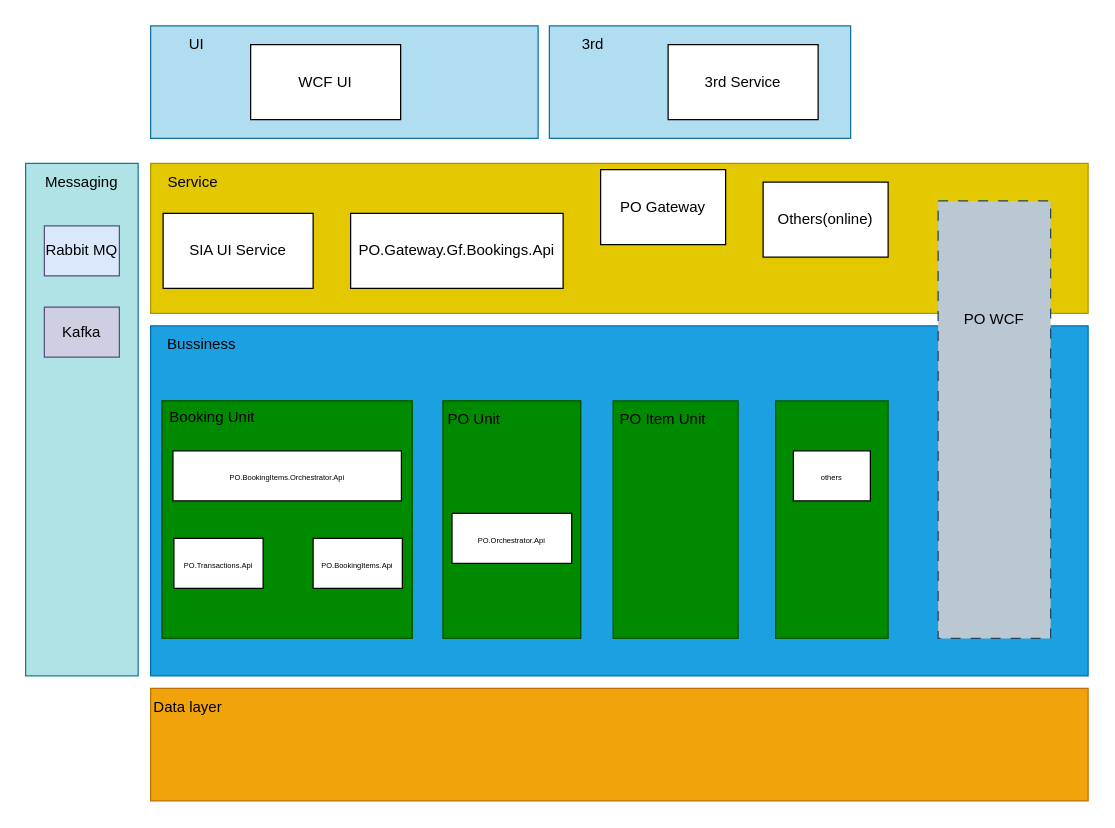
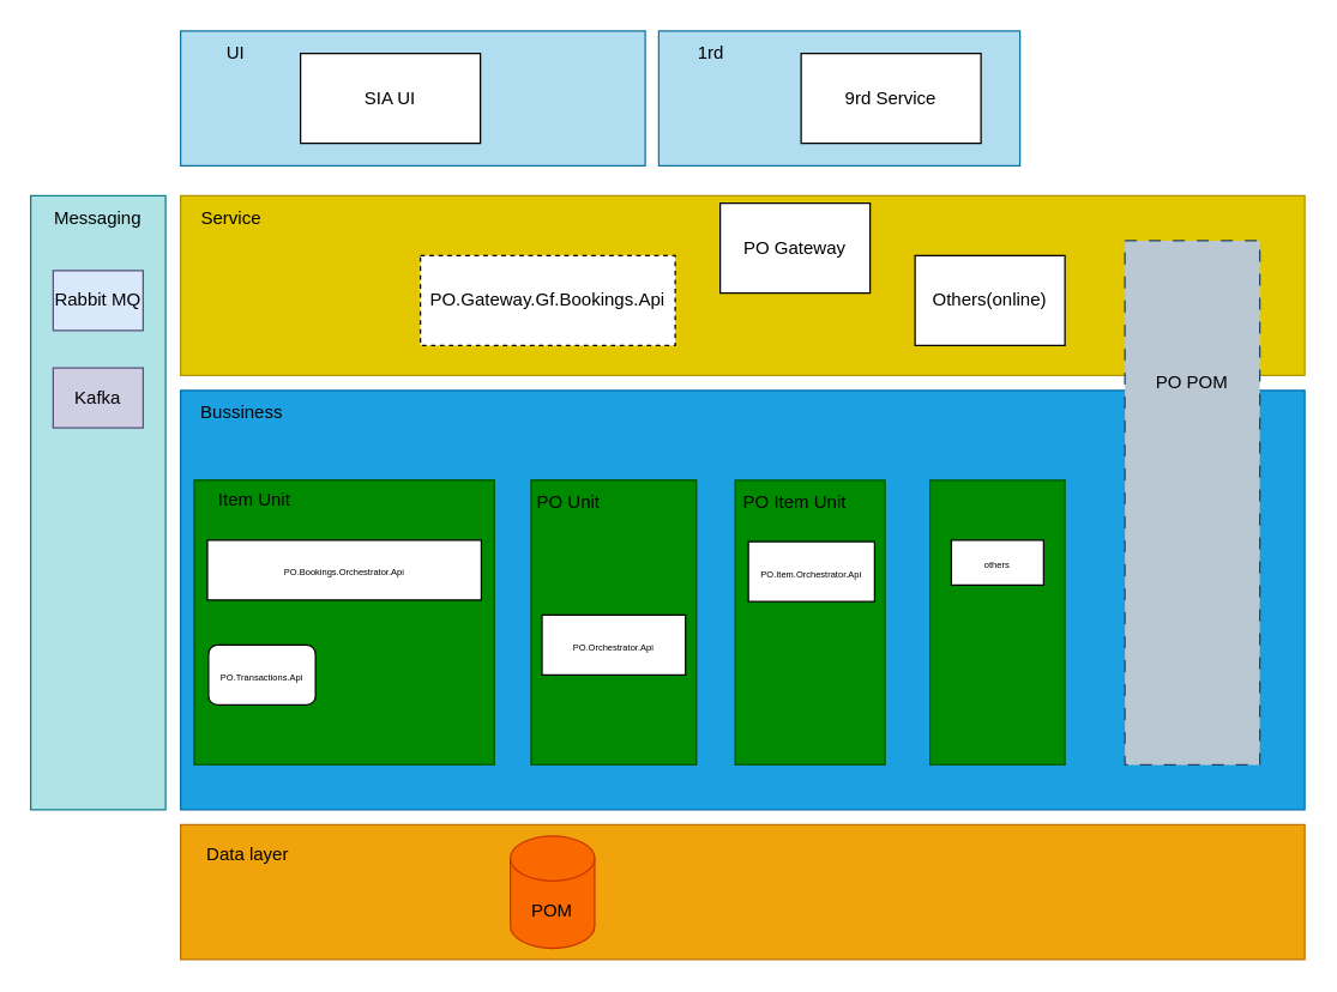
  <mxCell id="0" />
  <mxCell id="1" parent="0" />
  <mxCell id="2" value="" style="rounded=0;whiteSpace=wrap;html=1;fillColor=#b0e3e6;strokeColor=#0e8088;" vertex="1" parent="1"><mxGeometry x="20" y="130" width="90" height="410" as="geometry" /></mxCell>
  <mxCell id="3" value="" style="rounded=0;whiteSpace=wrap;html=1;fillColor=#b1ddf0;strokeColor=#10739e;" vertex="1" parent="1"><mxGeometry x="120" y="20" width="310" height="90" as="geometry" /></mxCell>
  <mxCell id="4" value="Messaging" style="text;html=1;align=center;verticalAlign=middle;whiteSpace=wrap;rounded=0;" vertex="1" parent="1"><mxGeometry x="20" y="130" width="90" height="30" as="geometry" /></mxCell>
  <mxCell id="5" value="" style="rounded=0;whiteSpace=wrap;html=1;fillColor=#e3c800;fontColor=#000000;strokeColor=#B09500;" vertex="1" parent="1"><mxGeometry x="120" y="130" width="750" height="120" as="geometry" /></mxCell>
  <mxCell id="6" value="Service" style="text;html=1;align=center;verticalAlign=middle;whiteSpace=wrap;rounded=0;" vertex="1" parent="1"><mxGeometry x="120" y="130" width="68" height="30" as="geometry" /></mxCell>
- <mxCell id="7" value="WCF UI" style="rounded=0;whiteSpace=wrap;html=1;" vertex="1" parent="1"><mxGeometry x="200" y="35" width="120" height="60" as="geometry" /></mxCell>
- <mxCell id="8" value="&lt;div&gt;&lt;font style=&quot;font-size: 12px;&quot;&gt;PO.Gateway.Gf.Bookings.Api&lt;/font&gt;&lt;/div&gt;" style="rounded=0;whiteSpace=wrap;html=1;" vertex="1" parent="1"><mxGeometry x="280" y="170" width="170" height="60" as="geometry" /></mxCell>
+ <mxCell id="7" value="SIA UI" style="rounded=0;whiteSpace=wrap;html=1;" vertex="1" parent="1"><mxGeometry x="200" y="35" width="120" height="60" as="geometry" /></mxCell>
+ <mxCell id="8" value="&lt;div&gt;&lt;font style=&quot;font-size: 12px;&quot;&gt;PO.Gateway.Gf.Bookings.Api&lt;/font&gt;&lt;/div&gt;" style="rounded=0;whiteSpace=wrap;html=1;dashed=1;" vertex="1" parent="1"><mxGeometry x="280" y="170" width="170" height="60" as="geometry" /></mxCell>
  <mxCell id="9" value="&lt;div&gt;&lt;font style=&quot;font-size: 12px;&quot;&gt;PO Gateway&lt;/font&gt;&lt;/div&gt;" style="rounded=0;whiteSpace=wrap;html=1;" vertex="1" parent="1"><mxGeometry x="480" y="135" width="100" height="60" as="geometry" /></mxCell>
- <mxCell id="10" value="&lt;div&gt;&lt;font style=&quot;font-size: 12px;&quot;&gt;Others(online)&lt;/font&gt;&lt;/div&gt;" style="rounded=0;whiteSpace=wrap;html=1;" vertex="1" parent="1"><mxGeometry x="610" y="145" width="100" height="60" as="geometry" /></mxCell>
- <mxCell id="11" value="SIA UI Service" style="rounded=0;whiteSpace=wrap;html=1;" vertex="1" parent="1"><mxGeometry x="130" y="170" width="120" height="60" as="geometry" /></mxCell>
+ <mxCell id="10" value="&lt;div&gt;&lt;font style=&quot;font-size: 12px;&quot;&gt;Others(online)&lt;/font&gt;&lt;/div&gt;" style="rounded=0;whiteSpace=wrap;html=1;" vertex="1" parent="1"><mxGeometry x="610" y="170" width="100" height="60" as="geometry" /></mxCell>
  <mxCell id="12" value="UI" style="text;html=1;align=center;verticalAlign=middle;whiteSpace=wrap;rounded=0;" vertex="1" parent="1"><mxGeometry x="122" y="20" width="70" height="30" as="geometry" /></mxCell>
  <mxCell id="13" value="" style="rounded=0;whiteSpace=wrap;html=1;fillColor=#b1ddf0;strokeColor=#10739e;" vertex="1" parent="1"><mxGeometry x="439" y="20" width="241" height="90" as="geometry" /></mxCell>
- <mxCell id="14" value="3rd" style="text;html=1;align=center;verticalAlign=middle;whiteSpace=wrap;rounded=0;" vertex="1" parent="1"><mxGeometry x="439" y="20" width="70" height="30" as="geometry" /></mxCell>
- <mxCell id="15" value="3rd Service" style="rounded=0;whiteSpace=wrap;html=1;" vertex="1" parent="1"><mxGeometry x="534" y="35" width="120" height="60" as="geometry" /></mxCell>
+ <mxCell id="14" value="1rd" style="text;html=1;align=center;verticalAlign=middle;whiteSpace=wrap;rounded=0;" vertex="1" parent="1"><mxGeometry x="439" y="20" width="70" height="30" as="geometry" /></mxCell>
+ <mxCell id="15" value="9rd Service" style="rounded=0;whiteSpace=wrap;html=1;" vertex="1" parent="1"><mxGeometry x="534" y="35" width="120" height="60" as="geometry" /></mxCell>
  <mxCell id="16" value="Rabbit MQ" style="rounded=0;whiteSpace=wrap;html=1;fillColor=#dae8fc;strokeColor=#56517e;" vertex="1" parent="1"><mxGeometry x="35" y="180" width="60" height="40" as="geometry" /></mxCell>
  <mxCell id="17" value="Kafka" style="rounded=0;whiteSpace=wrap;html=1;fillColor=#d0cee2;strokeColor=#56517e;" vertex="1" parent="1"><mxGeometry x="35" y="245" width="60" height="40" as="geometry" /></mxCell>
  <mxCell id="18" value="" style="rounded=0;whiteSpace=wrap;html=1;fillColor=#f0a30a;fontColor=#000000;strokeColor=#BD7000;" vertex="1" parent="1"><mxGeometry x="120" y="550" width="750" height="90" as="geometry" /></mxCell>
- <mxCell id="19" value="Data layer" style="text;html=1;align=center;verticalAlign=middle;whiteSpace=wrap;rounded=0;" vertex="1" parent="1"><mxGeometry x="120" y="550" width="60" height="30" as="geometry" /></mxCell>
+ <mxCell id="19" value="Data layer" style="text;html=1;align=center;verticalAlign=middle;whiteSpace=wrap;rounded=0;" vertex="1" parent="1"><mxGeometry x="135" y="555" width="60" height="30" as="geometry" /></mxCell>
+ <mxCell id="20" value="POM" style="shape=cylinder3;whiteSpace=wrap;html=1;boundedLbl=1;backgroundOutline=1;size=15;fillColor=#fa6800;fontColor=#000000;strokeColor=#C73500;" vertex="1" parent="1"><mxGeometry x="340" y="557.5" width="56.25" height="75" as="geometry" /></mxCell>
  <mxCell id="21" value="" style="rounded=0;whiteSpace=wrap;html=1;movable=1;resizable=1;rotatable=1;deletable=1;editable=1;locked=0;connectable=1;fillColor=#1ba1e2;fontColor=#ffffff;strokeColor=#006EAF;" vertex="1" parent="1"><mxGeometry x="120" y="260" width="750" height="280" as="geometry" /></mxCell>
  <mxCell id="22" value="" style="group;fillColor=#008a00;fontColor=#ffffff;strokeColor=#005700;" vertex="1" connectable="0" parent="1"><mxGeometry x="129.25" y="320" width="200" height="190" as="geometry" /></mxCell>
  <mxCell id="23" value="" style="rounded=0;whiteSpace=wrap;html=1;fillColor=#008a00;fontColor=#ffffff;strokeColor=#005700;" vertex="1" parent="22"><mxGeometry width="200" height="190" as="geometry" /></mxCell>
- <mxCell id="24" value="Booking Unit" style="text;html=1;align=center;verticalAlign=middle;whiteSpace=wrap;rounded=0;" vertex="1" parent="22"><mxGeometry x="1" width="79" height="26" as="geometry" /></mxCell>
- <mxCell id="25" value="&lt;a style=&quot;background-color: transparent; box-sizing: border-box; text-decoration-line: none;&quot; href=&quot;https://github.com/ch-robinson-internal/PO.Bookings.Orchestrator.Api&quot; data-turbo-frame=&quot;repo-content-turbo-frame&quot; data-pjax=&quot;#repo-content-pjax-container&quot;&gt;&lt;font style=&quot;font-size: 6px;&quot; color=&quot;#000000&quot;&gt;PO.BookingItems.Orchestrator.Api&lt;/font&gt;&lt;/a&gt;" style="rounded=0;whiteSpace=wrap;html=1;" vertex="1" parent="22"><mxGeometry x="8.62" y="40" width="182.75" height="40" as="geometry" /></mxCell>
+ <mxCell id="24" value="Item Unit" style="text;html=1;align=center;verticalAlign=middle;whiteSpace=wrap;rounded=0;" vertex="1" parent="22"><mxGeometry x="1" width="79" height="26" as="geometry" /></mxCell>
+ <mxCell id="25" value="&lt;a style=&quot;background-color: transparent; box-sizing: border-box; text-decoration-line: none;&quot; href=&quot;https://github.com/ch-robinson-internal/PO.Bookings.Orchestrator.Api&quot; data-turbo-frame=&quot;repo-content-turbo-frame&quot; data-pjax=&quot;#repo-content-pjax-container&quot;&gt;&lt;font style=&quot;font-size: 6px;&quot; color=&quot;#000000&quot;&gt;PO.Bookings.Orchestrator.Api&lt;/font&gt;&lt;/a&gt;" style="rounded=0;whiteSpace=wrap;html=1;" vertex="1" parent="22"><mxGeometry x="8.62" y="40" width="182.75" height="40" as="geometry" /></mxCell>
  <mxCell id="26" value="" style="verticalLabelPosition=bottom;verticalAlign=top;html=1;shape=mxgraph.basic.rect;fillColor2=none;strokeWidth=1;size=20;indent=5;dashed=1;dashPattern=8 8;fillColor=#bac8d3;strokeColor=#23445d;" vertex="1" parent="1"><mxGeometry x="750" y="160" width="90" height="350" as="geometry" /></mxCell>
  <mxCell id="27" value="Bussiness" style="text;html=1;align=center;verticalAlign=middle;whiteSpace=wrap;rounded=0;movable=1;resizable=1;rotatable=1;deletable=1;editable=1;locked=0;connectable=1;" vertex="1" parent="1"><mxGeometry x="122" y="260" width="78" height="30" as="geometry" /></mxCell>
- <mxCell id="28" value="&lt;span style=&quot;font-size: 6px;&quot;&gt;PO.BookingItems.Api&lt;/span&gt;" style="rounded=0;whiteSpace=wrap;html=1;" vertex="1" parent="1"><mxGeometry x="250" y="430" width="71.38" height="40" as="geometry" /></mxCell>
- <mxCell id="29" value="&lt;span style=&quot;font-size: 6px;&quot;&gt;PO.Transactions.Api&lt;/span&gt;" style="rounded=0;whiteSpace=wrap;html=1;" vertex="1" parent="1"><mxGeometry x="138.63" y="430" width="71.37" height="40" as="geometry" /></mxCell>
+ <mxCell id="29" value="&lt;span style=&quot;font-size: 6px;&quot;&gt;PO.Transactions.Api&lt;/span&gt;" style="whiteSpace=wrap;html=1;rounded=1;" vertex="1" parent="1"><mxGeometry x="138.63" y="430" width="71.37" height="40" as="geometry" /></mxCell>
  <mxCell id="30" value="" style="group;fillColor=#008a00;fontColor=#ffffff;strokeColor=#005700;" vertex="1" connectable="0" parent="1"><mxGeometry x="354" y="320" width="110" height="190" as="geometry" /></mxCell>
  <mxCell id="31" value="" style="rounded=0;whiteSpace=wrap;html=1;fillColor=#008a00;fontColor=#ffffff;strokeColor=#005700;" vertex="1" parent="30"><mxGeometry width="110" height="190" as="geometry" /></mxCell>
  <mxCell id="32" value="PO Unit" style="text;html=1;align=center;verticalAlign=middle;whiteSpace=wrap;rounded=0;" vertex="1" parent="30"><mxGeometry y="2" width="50" height="26" as="geometry" /></mxCell>
  <mxCell id="33" value="&lt;a data-pjax=&quot;#repo-content-pjax-container&quot; data-turbo-frame=&quot;repo-content-turbo-frame&quot; href=&quot;https://github.com/ch-robinson-internal/PO.Bookings.Orchestrator.Api&quot; style=&quot;background-color: transparent; box-sizing: border-box; text-decoration-line: none;&quot;&gt;&lt;font color=&quot;#000000&quot; style=&quot;font-size: 6px;&quot;&gt;PO.Orchestrator.Api&lt;/font&gt;&lt;/a&gt;" style="rounded=0;whiteSpace=wrap;html=1;" vertex="1" parent="30"><mxGeometry x="7.12" y="90" width="95.76" height="40" as="geometry" /></mxCell>
  <mxCell id="34" value="" style="group;fillColor=#008a00;fontColor=#ffffff;strokeColor=#005700;" vertex="1" connectable="0" parent="1"><mxGeometry x="490" y="320" width="100" height="190" as="geometry" /></mxCell>
  <mxCell id="35" value="PO Item Unit" style="text;html=1;align=center;verticalAlign=middle;whiteSpace=wrap;rounded=0;" vertex="1" parent="34"><mxGeometry y="2" width="80" height="26" as="geometry" /></mxCell>
+ <mxCell id="36" value="&lt;a style=&quot;background-color: transparent; box-sizing: border-box; text-decoration-line: none;&quot; href=&quot;https://github.com/ch-robinson-internal/PO.Bookings.Orchestrator.Api&quot; data-turbo-frame=&quot;repo-content-turbo-frame&quot; data-pjax=&quot;#repo-content-pjax-container&quot;&gt;&lt;font style=&quot;font-size: 6px;&quot; color=&quot;#000000&quot;&gt;PO.Item.Orchestrator.Api&lt;/font&gt;&lt;/a&gt;" style="rounded=0;whiteSpace=wrap;html=1;" vertex="1" parent="34"><mxGeometry x="8.8" y="41" width="84.2" height="40" as="geometry" /></mxCell>
  <mxCell id="37" value="" style="group;fillColor=#008a00;fontColor=#ffffff;strokeColor=#005700;" vertex="1" connectable="0" parent="1"><mxGeometry x="620" y="320" width="90" height="190" as="geometry" /></mxCell>
- <mxCell id="38" value="&lt;span style=&quot;font-size: 6px;&quot;&gt;others&lt;/span&gt;" style="rounded=0;whiteSpace=wrap;html=1;" vertex="1" parent="37"><mxGeometry x="14.219" y="40" width="61.56" height="40" as="geometry" /></mxCell>
- <mxCell id="39" value="PO WCF" style="text;html=1;align=center;verticalAlign=middle;whiteSpace=wrap;rounded=0;" vertex="1" parent="1"><mxGeometry x="765" y="240" width="60" height="30" as="geometry" /></mxCell>
+ <mxCell id="38" value="&lt;span style=&quot;font-size: 6px;&quot;&gt;others&lt;/span&gt;" style="rounded=0;whiteSpace=wrap;html=1;" vertex="1" parent="37"><mxGeometry x="14.219" y="40" width="61.56" height="30" as="geometry" /></mxCell>
+ <mxCell id="39" value="PO POM" style="text;html=1;align=center;verticalAlign=middle;whiteSpace=wrap;rounded=0;" vertex="1" parent="1"><mxGeometry x="765" y="240" width="60" height="30" as="geometry" /></mxCell>
